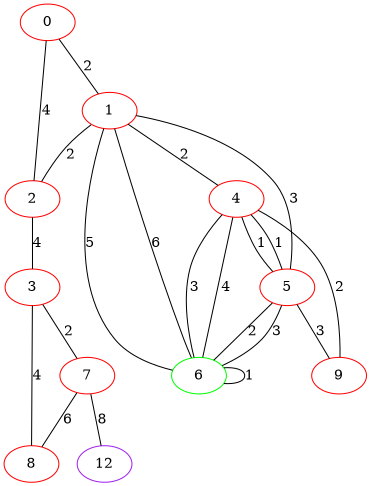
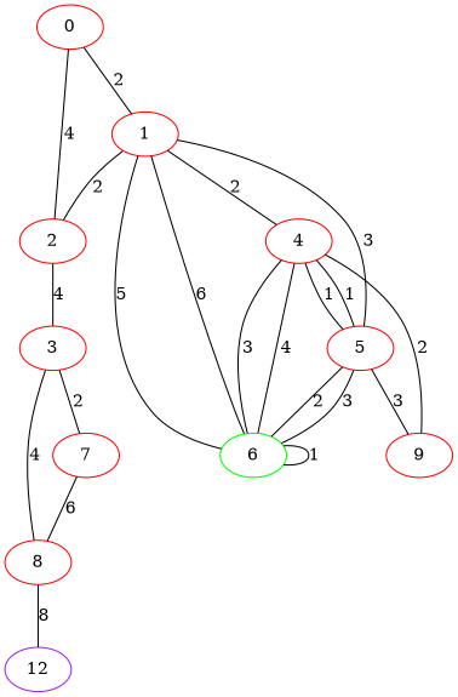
  graph {
    node [color=red weight=1]
    0
    1
    2
    4
    5
    6 [color=green weight=2]
    3
    9
    7
    8
    n11 [color=purple label=12 weight=4]
    0 -- 1 [label=2]
    0 -- 2 [label=4]
    1 -- 2 [label=2]
    1 -- 4 [label=2]
    1 -- 5 [label=3]
    1 -- 6 [label=5]
    1 -- 6 [label=6]
    2 -- 3 [label=4]
    4 -- 5 [label=1]
    4 -- 5 [label=1]
    4 -- 6 [label=3]
    4 -- 6 [label=4]
    4 -- 9 [label=2]
    5 -- 6 [label=2]
    5 -- 6 [label=3]
    5 -- 9 [label=3]
    6 -- 6 [label=1]
    3 -- 7 [label=2]
    3 -- 8 [label=4]
    7 -- 8 [label=6]
-   7 -- n11 [label=8]
+   8 -- n11 [label=8]
  }
